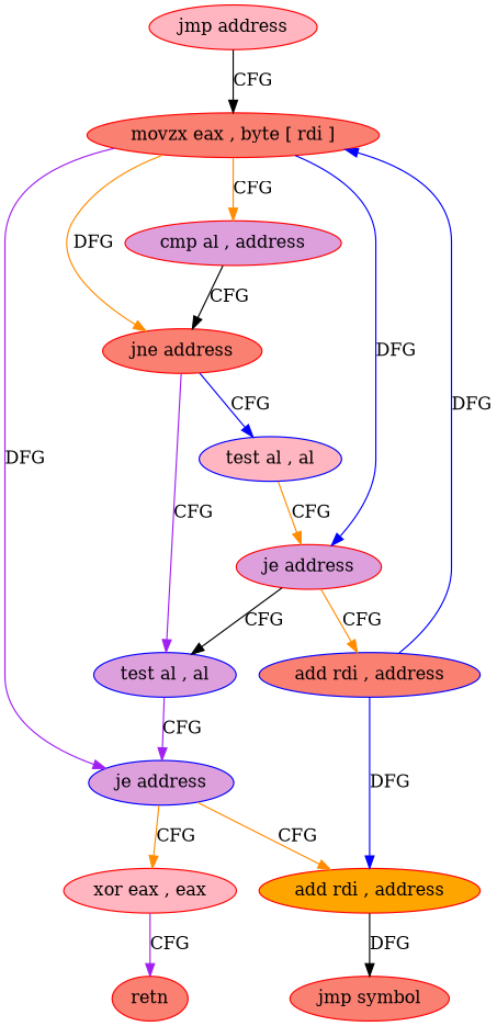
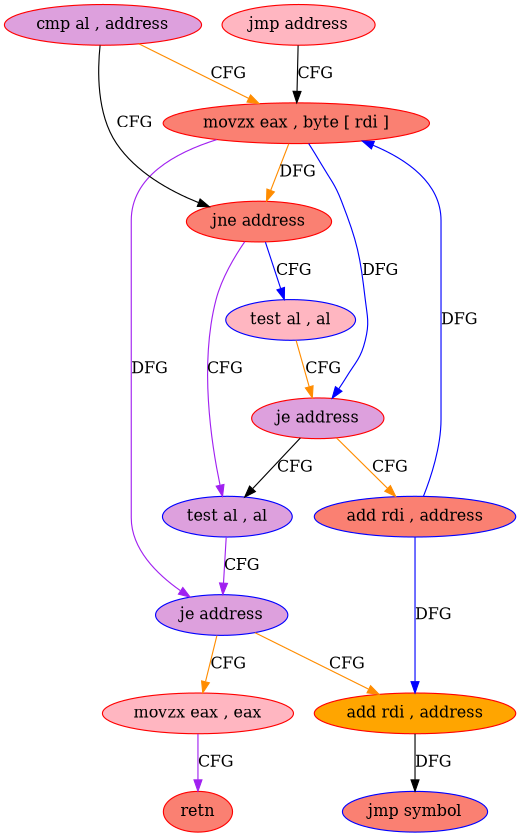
  digraph {
    node [color=red fillcolor=salmon style=filled]
    edge [color=darkorange]
    n1 [fillcolor=lightpink label="jmp address"]
    n2 [label="movzx eax , byte [ rdi ]"]
    n3 [fillcolor=plum label="cmp al , address"]
    n4 [label="jne address"]
    n5 [fillcolor=plum label="je address"]
    n6 [color=blue fillcolor=plum label="je address"]
    n7 [color=blue fillcolor=lightpink label="test al , al"]
    n8 [color=blue fillcolor=plum label="test al , al"]
    n9 [color=blue label="add rdi , address"]
    n10 [fillcolor=orange label="add rdi , address"]
-   n11 [fillcolor=lightpink label="xor eax , eax"]
-   n12 [label="jmp symbol"]
+   n11 [fillcolor=lightpink label="movzx eax , eax"]
+   n12 [color=blue label="jmp symbol"]
    n13 [label=retn]
    n1 -> n2 [color=black label=CFG]
-   n2 -> n3 [label=CFG]
+   n3 -> n2 [label=CFG]
    n2 -> n4 [label=DFG]
    n2 -> n5 [color=blue label=DFG]
    n2 -> n6 [color=purple label=DFG]
    n3 -> n4 [color=black label=CFG]
    n4 -> n7 [color=blue label=CFG]
    n4 -> n8 [color=purple label=CFG]
    n5 -> n8 [color=black label=CFG]
    n5 -> n9 [label=CFG]
    n6 -> n10 [label=CFG]
    n6 -> n11 [label=CFG]
    n7 -> n5 [label=CFG]
    n8 -> n6 [color=purple label=CFG]
    n9 -> n2 [color=blue label=DFG]
    n9 -> n10 [color=blue label=DFG]
    n10 -> n12 [color=black label=DFG]
    n11 -> n13 [color=purple label=CFG]
  }
